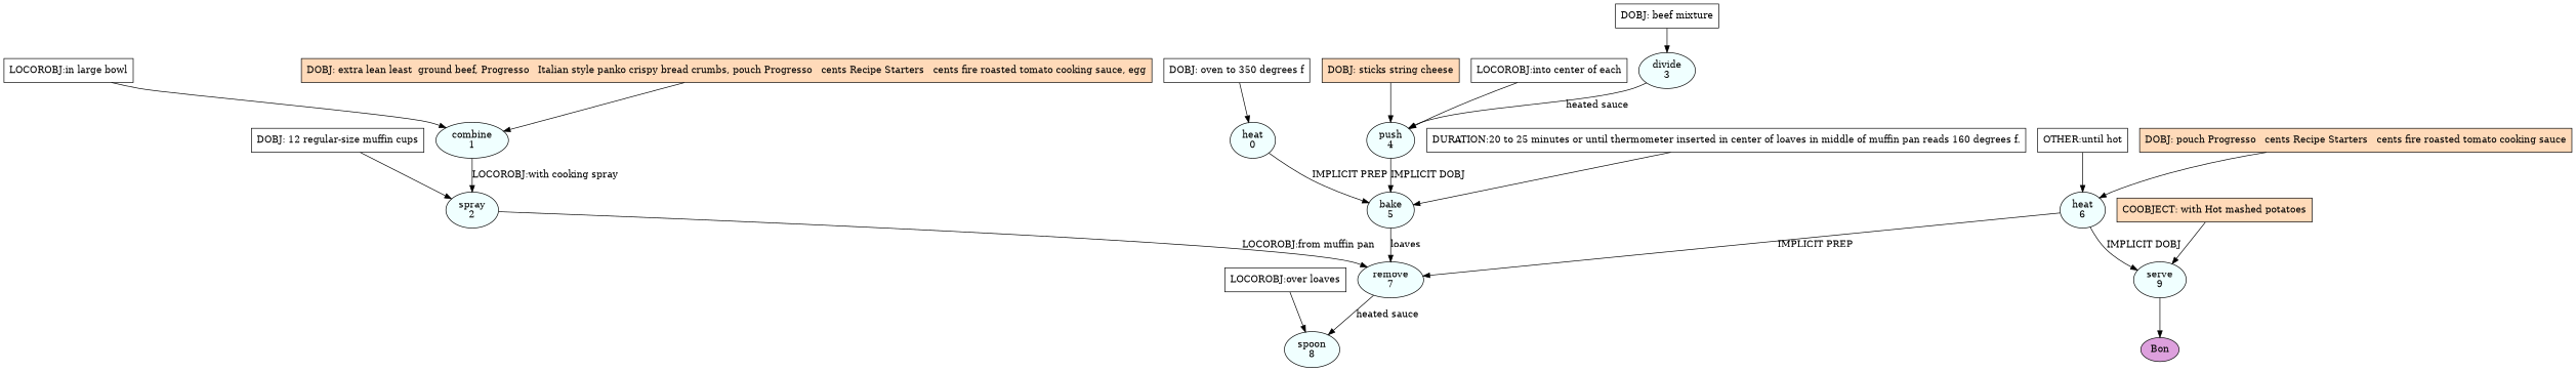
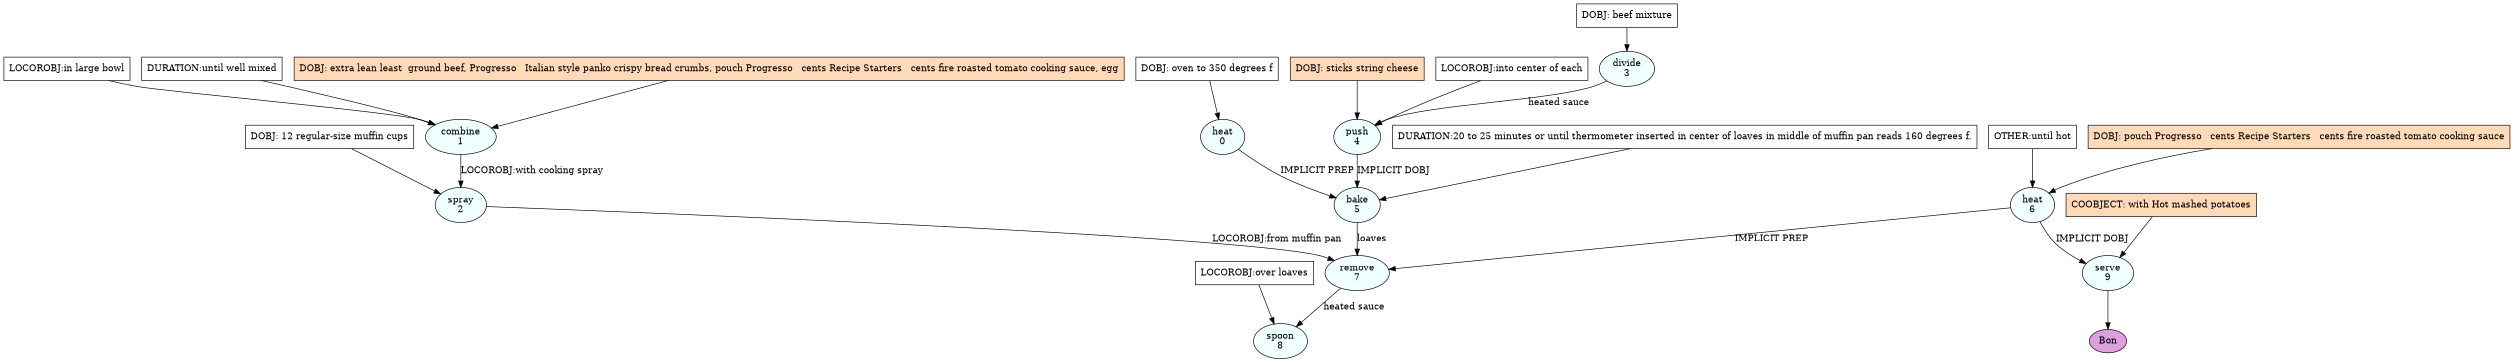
  digraph {
    node [fillcolor=azure shape=box style=filled]
    n1 [label="heat\n0" shape=oval]
    n2 [label="bake\n5" shape=oval]
    n3 [label="remove\n7" shape=oval]
    n4 [label="combine\n1" shape=oval]
    n5 [label="spray\n2" shape=oval]
    n6 [label="spoon\n8" shape=oval]
    n7 [label="divide\n3" shape=oval]
    n8 [label="push\n4" shape=oval]
    n9 [label="heat\n6" shape=oval]
    n10 [label="serve\n9" shape=oval]
    n11 [fillcolor=plum label=Bon shape=oval]
    n12 [fillcolor=peachpuff label="DOBJ: pouch Progresso   cents Recipe Starters   cents fire roasted tomato cooking sauce"]
    n13 [fillcolor=white label="OTHER:until hot"]
    n14 [fillcolor=white label="DOBJ: oven to 350 degrees f"]
    n15 [fillcolor=white label="DOBJ: beef mixture"]
    n16 [fillcolor=peachpuff label="DOBJ: extra lean least  ground beef, Progresso   Italian style panko crispy bread crumbs, pouch Progresso   cents Recipe Starters   cents fire roasted tomato cooking sauce, egg"]
    n17 [fillcolor=white label="LOCOROBJ:in large bowl"]
+   n18 [fillcolor=white label="DURATION:until well mixed"]
    n19 [fillcolor=white label="DOBJ: 12 regular-size muffin cups"]
    n20 [fillcolor=peachpuff label="DOBJ: sticks string cheese"]
    n21 [fillcolor=white label="LOCOROBJ:into center of each"]
    n22 [fillcolor=white label="DURATION:20 to 25 minutes or until thermometer inserted in center of loaves in middle of muffin pan reads 160 degrees f."]
    n23 [fillcolor=white label="LOCOROBJ:over loaves"]
    n24 [fillcolor=peachpuff label="COOBJECT: with Hot mashed potatoes"]
    n1 -> n2 [label="IMPLICIT PREP"]
    n2 -> n3 [label=loaves]
    n3 -> n6 [label="heated sauce"]
    n4 -> n5 [label="LOCOROBJ:with cooking spray"]
    n5 -> n3 [label="LOCOROBJ:from muffin pan"]
    n7 -> n8 [label="heated sauce"]
    n8 -> n2 [label="IMPLICIT DOBJ"]
    n9 -> n3 [label="IMPLICIT PREP"]
    n9 -> n10 [label="IMPLICIT DOBJ"]
    n10 -> n11
    n12 -> n9
    n13 -> n9
    n14 -> n1
    n15 -> n7
    n16 -> n4
    n17 -> n4
+   n18 -> n4
    n19 -> n5
    n20 -> n8
    n21 -> n8
    n22 -> n2
    n23 -> n6
    n24 -> n10
  }
